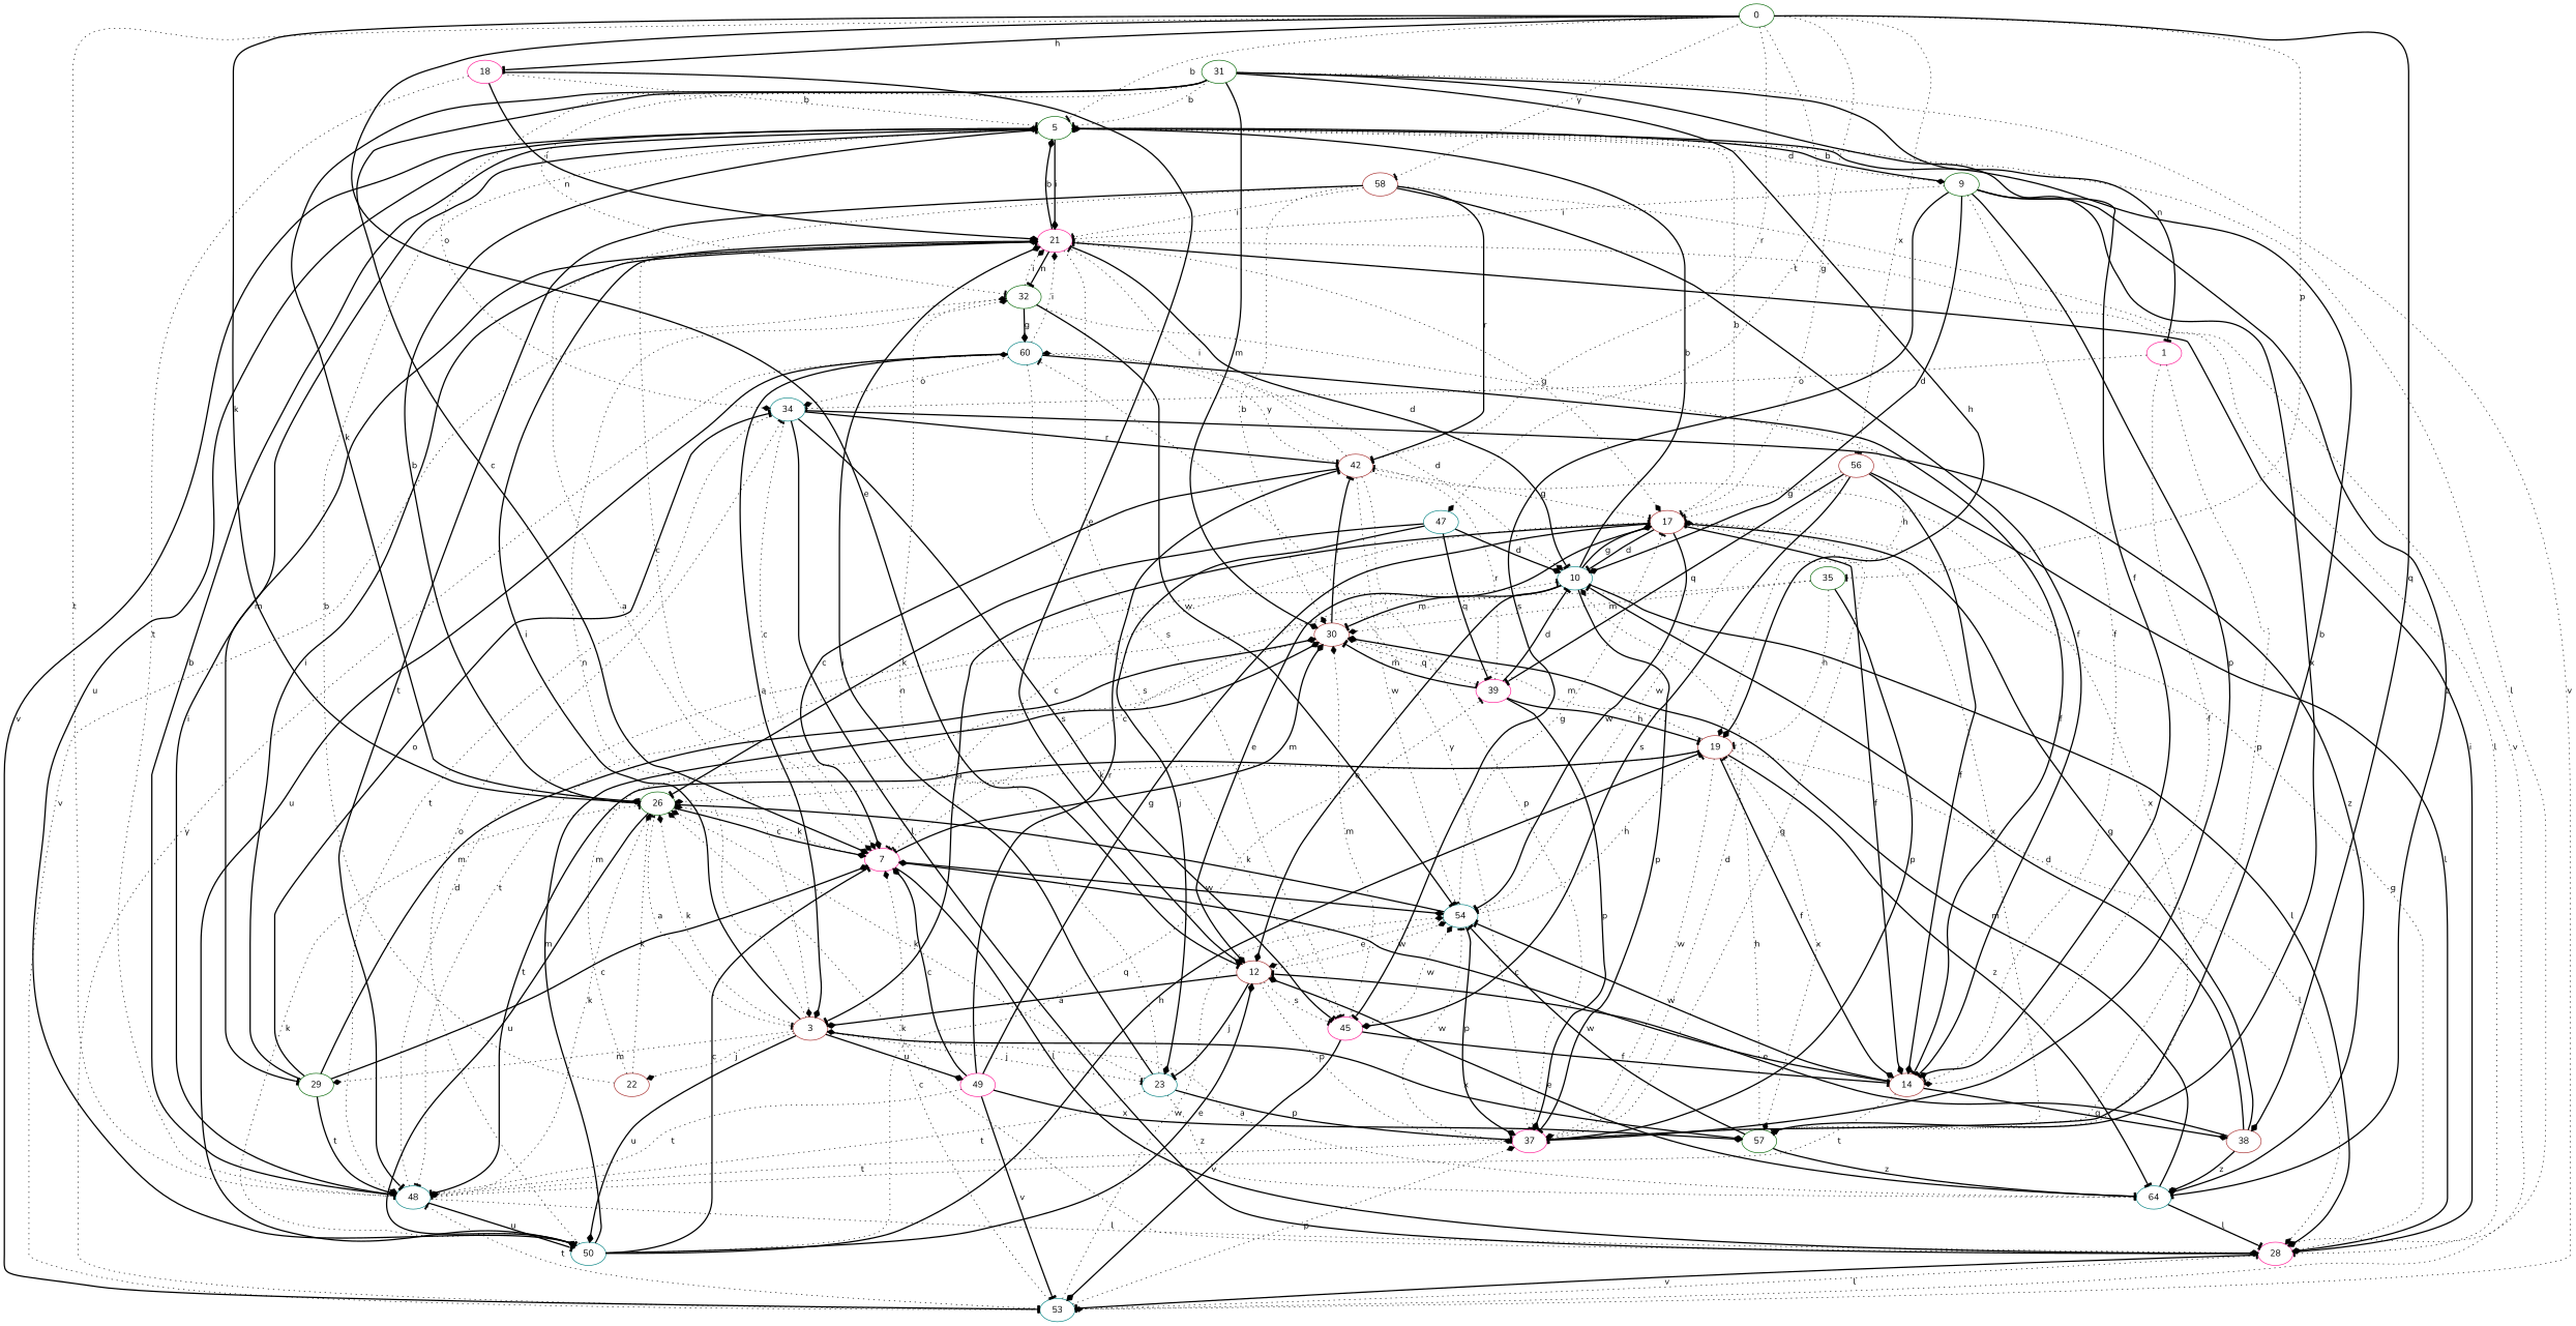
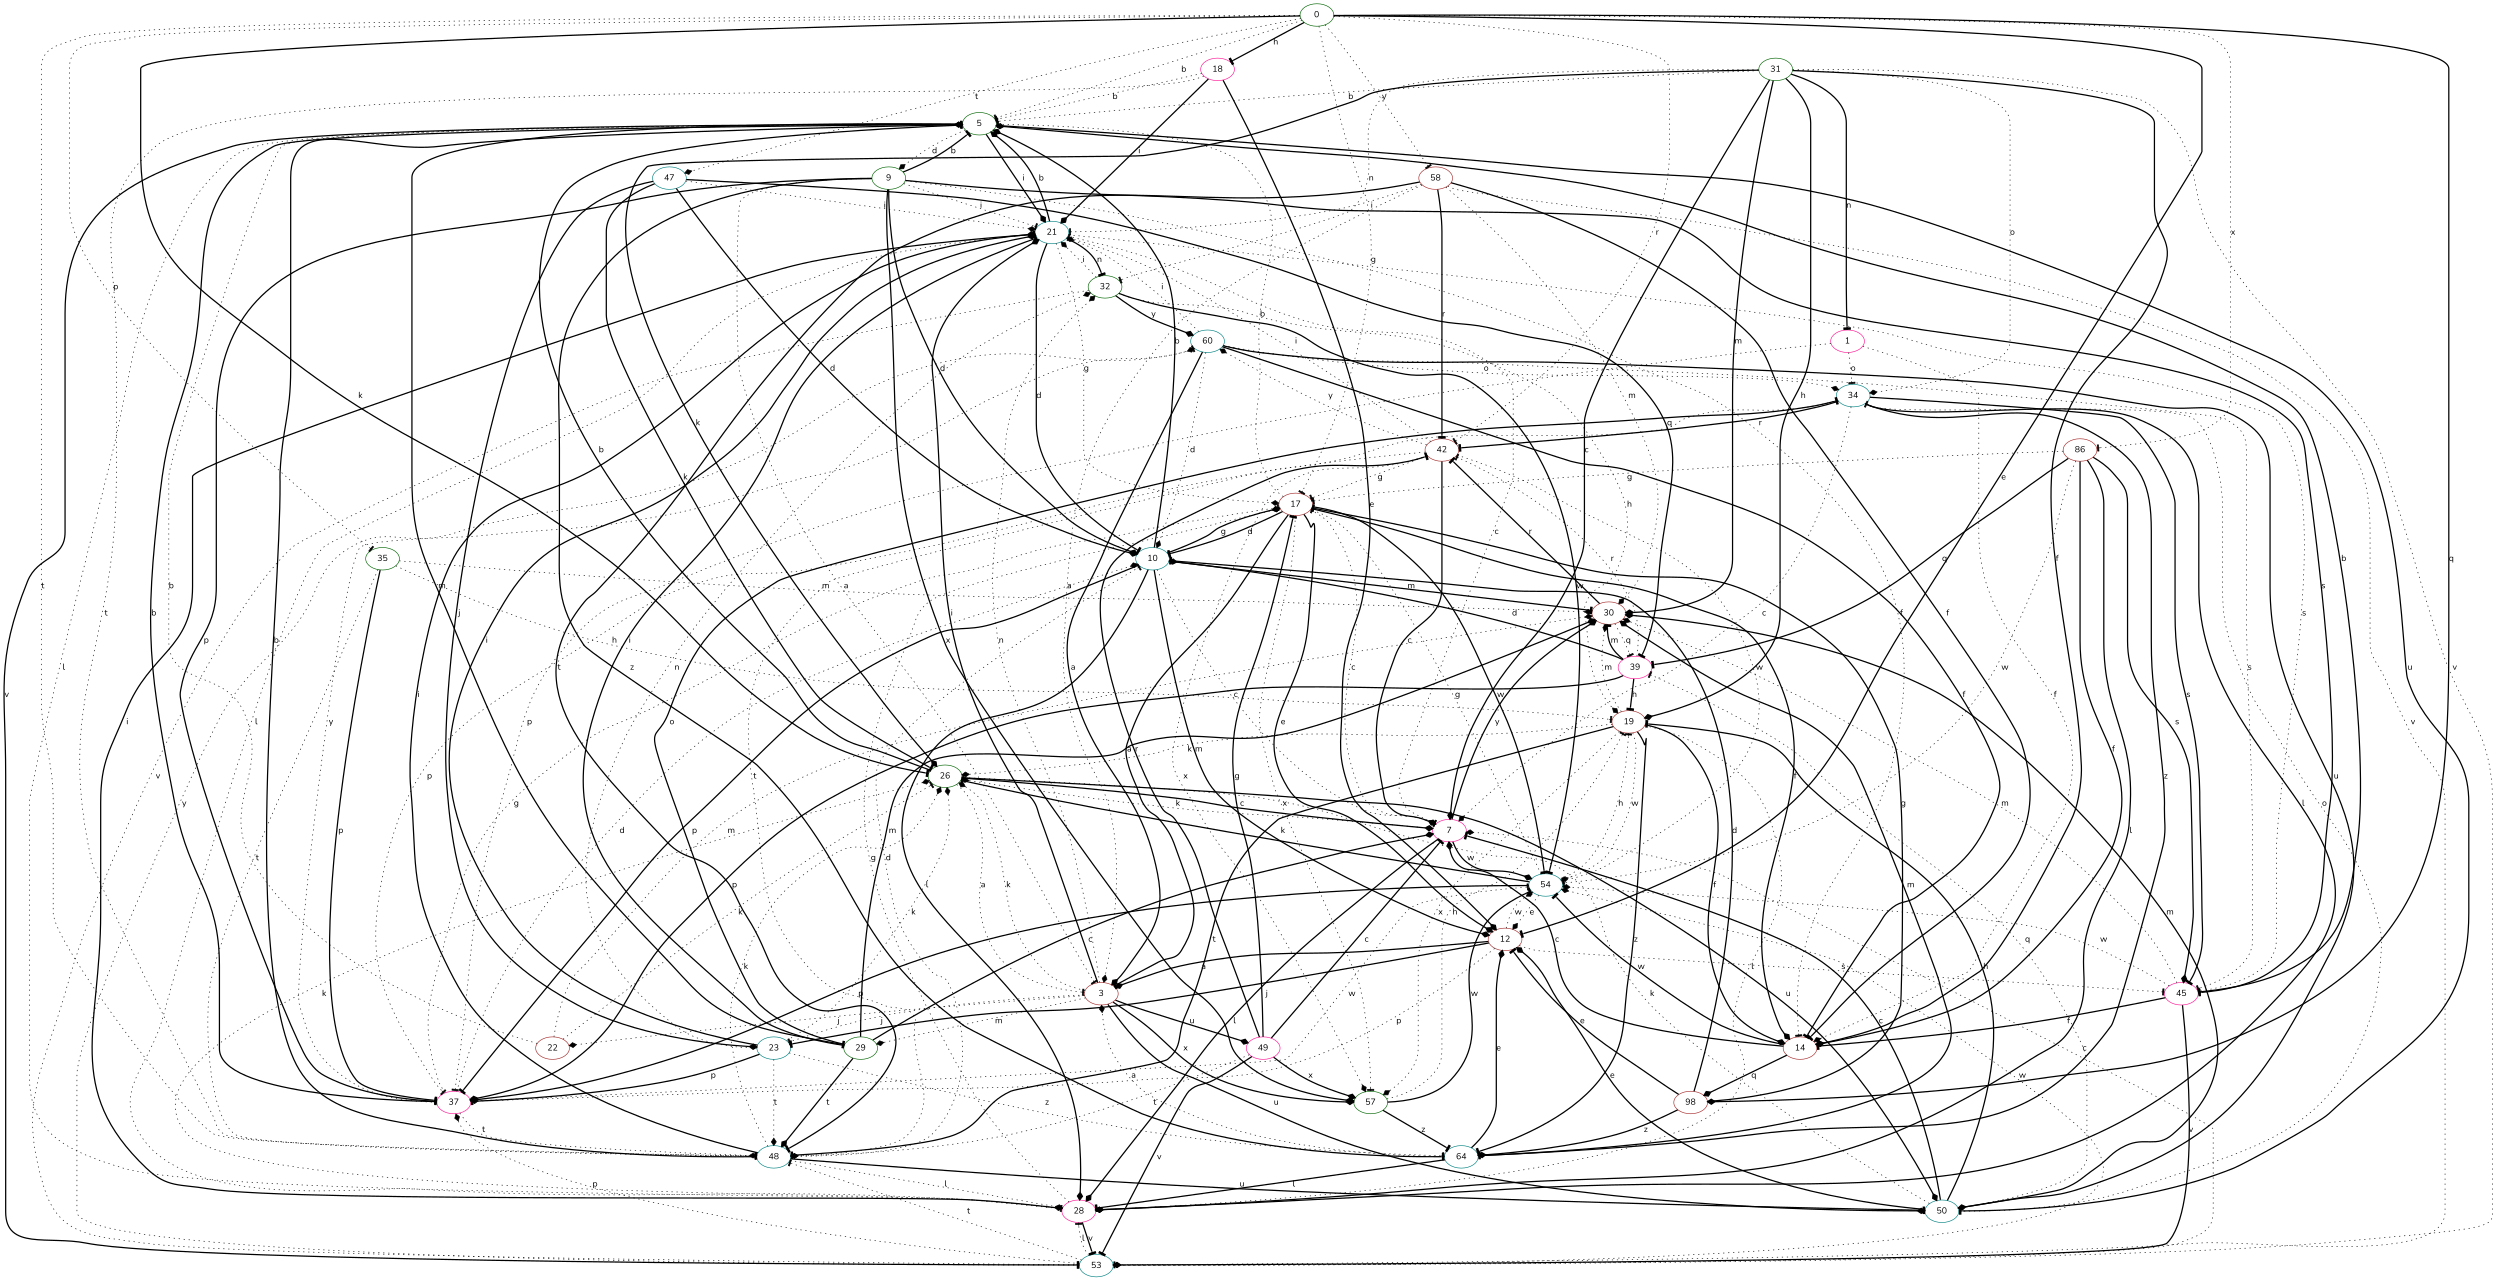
  strict digraph {
    fontname=Nunito
    node [color=brown fontname=Nunito]
    edge [arrowhead=tee fontname=Nunito style=bold]
    0 [color=darkgreen]
    5 [color=darkgreen]
    12
    17
    18 [color=deeppink]
    26 [color=darkgreen]
    35 [color=darkgreen]
-   38
+   38 [label=98]
    42
    47 [color=teal]
    48 [color=teal]
-   56
+   56 [label=86]
    58
-   21 [color=deeppink]
+   21 [color=teal]
    29 [color=darkgreen]
    50 [color=teal]
    9 [color=darkgreen]
    28 [color=deeppink]
    53 [color=teal]
    37 [color=deeppink]
    3
    23 [color=teal]
    54 [color=teal]
    45 [color=deeppink]
    14
    57 [color=darkgreen]
    7 [color=deeppink]
    10 [color=teal]
    30
    19
    64 [color=teal]
    60 [color=teal]
    39 [color=deeppink]
    1 [color=deeppink]
    34 [color=teal]
    31 [color=darkgreen]
    32 [color=darkgreen]
    22
    49 [color=deeppink]
    0 -> 5 [label=b style=dotted]
    0 -> 12 [label=e]
    0 -> 17 [label=g style=dotted]
    0 -> 18 [label=h]
    0 -> 26 [label=k]
    0 -> 35 [label=p style=dotted]
    0 -> 38 [arrowhead=diamond label=q]
    0 -> 42 [label=r style=dotted]
    0 -> 47 [arrowhead=diamond label=t style=dotted]
    0 -> 48 [label=t style=dotted]
    0 -> 56 [label=x style=dotted]
    0 -> 58 [label=y style=dotted]
    5 -> 21 [arrowhead=diamond label=i]
    5 -> 29 [label=m]
    5 -> 50 [label=u]
    5 -> 9 [arrowhead=diamond label=d style=dotted]
    5 -> 28 [arrowhead=diamond label=l style=dotted]
    5 -> 53 [label=v]
    12 -> 37 [arrowhead=diamond label=p style=dotted]
    12 -> 3 [arrowhead=diamond label=a]
    12 -> 23 [label=j]
    12 -> 54 [arrowhead=diamond label=w style=dotted]
    12 -> 45 [label=s style=dotted]
    17 -> 5 [label=b style=dotted]
    17 -> 12 [arrowhead=diamond label=e]
    17 -> 3 [label=a]
    17 -> 54 [label=w]
    17 -> 14 [arrowhead=diamond label=f]
    17 -> 57 [label=x style=dotted]
    17 -> 7 [label=c style=dotted]
    17 -> 10 [label=d]
    18 -> 5 [label=b style=dotted]
    18 -> 12 [arrowhead=diamond label=e]
    18 -> 48 [label=t style=dotted]
    18 -> 21 [arrowhead=diamond label=i]
    26 -> 5 [label=b]
    26 -> 50 [arrowhead=diamond label=u]
    26 -> 3 [label=a style=dotted]
    26 -> 7 [arrowhead=diamond label=c]
    35 -> 48 [label=t style=dotted]
    35 -> 37 [label=p]
    35 -> 30 [arrowhead=diamond label=m style=dotted]
    35 -> 19 [label=h style=dotted]
    38 -> 12 [label=e]
    38 -> 17 [label=g]
    38 -> 10 [label=d]
    38 -> 64 [arrowhead=diamond label=z]
    42 -> 17 [label=g style=dotted]
    42 -> 21 [label=i style=dotted]
    42 -> 37 [label=p style=dotted]
    42 -> 54 [label=w style=dotted]
    42 -> 57 [arrowhead=diamond label=x style=dotted]
    42 -> 7 [arrowhead=diamond label=c]
    42 -> 60 [arrowhead=diamond label=y style=dotted]
    47 -> 26 [label=k]
+   47 -> 21 [arrowhead=diamond label=i style=dotted]
    47 -> 23 [arrowhead=diamond label=j]
    47 -> 10 [arrowhead=diamond label=d]
    47 -> 39 [label=q]
    48 -> 5 [arrowhead=diamond label=b]
    48 -> 26 [arrowhead=diamond label=k style=dotted]
    48 -> 21 [arrowhead=diamond label=i]
    48 -> 50 [label=u]
    48 -> 28 [arrowhead=diamond label=l style=dotted]
    48 -> 10 [label=d style=dotted]
    56 -> 17 [label=g style=dotted]
    56 -> 28 [arrowhead=diamond label=l]
    56 -> 54 [label=w style=dotted]
    56 -> 45 [arrowhead=diamond label=s]
    56 -> 14 [arrowhead=diamond label=f]
    56 -> 39 [label=q]
    58 -> 42 [label=r]
    58 -> 48 [label=t]
    58 -> 21 [label=i style=dotted]
    58 -> 53 [label=v style=dotted]
    58 -> 3 [arrowhead=diamond label=a style=dotted]
    58 -> 14 [label=f]
-   58 -> 30 [arrowhead=diamond label=b style=dotted]
+   58 -> 30 [arrowhead=diamond label=m style=dotted]
    21 -> 5 [arrowhead=diamond label=b]
    21 -> 17 [arrowhead=diamond label=g style=dotted]
    21 -> 28 [label=l style=dotted]
    21 -> 45 [label=s style=dotted]
    21 -> 7 [arrowhead=diamond label=c style=dotted]
    21 -> 10 [label=d]
    21 -> 32 [label=n]
    29 -> 48 [arrowhead=diamond label=t]
    29 -> 21 [label=i]
    29 -> 7 [arrowhead=diamond label=c]
    29 -> 30 [arrowhead=diamond label=m]
    29 -> 34 [label=o]
    50 -> 12 [arrowhead=diamond label=e]
    50 -> 26 [label=k style=dotted]
    50 -> 7 [label=c]
    50 -> 30 [arrowhead=diamond label=m]
    50 -> 19 [label=h]
    50 -> 39 [label=q style=dotted]
    50 -> 34 [label=o style=dotted]
    9 -> 5 [label=b]
    9 -> 21 [label=i style=dotted]
    9 -> 37 [label=p]
+   9 -> 3 [label=a style=dotted]
    9 -> 45 [label=s]
    9 -> 14 [label=f style=dotted]
    9 -> 57 [arrowhead=diamond label=x]
    9 -> 10 [arrowhead=diamond label=d]
    9 -> 64 [label=z]
    28 -> 17 [arrowhead=diamond label=g style=dotted]
    28 -> 26 [arrowhead=diamond label=k style=dotted]
    28 -> 21 [label=i]
    28 -> 53 [label=v]
    53 -> 48 [label=t style=dotted]
    53 -> 28 [label=l style=dotted]
    53 -> 37 [arrowhead=diamond label=p style=dotted]
    53 -> 54 [arrowhead=diamond label=w style=dotted]
    53 -> 7 [arrowhead=diamond label=c style=dotted]
    53 -> 60 [arrowhead=diamond label=y style=dotted]
    37 -> 5 [label=b]
    37 -> 17 [label=g style=dotted]
    37 -> 48 [arrowhead=diamond label=t style=dotted]
    37 -> 54 [label=w style=dotted]
    37 -> 10 [arrowhead=diamond label=d style=dotted]
    37 -> 60 [label=y style=dotted]
    3 -> 26 [arrowhead=diamond label=k style=dotted]
    3 -> 21 [arrowhead=diamond label=i]
    3 -> 29 [arrowhead=diamond label=m style=dotted]
    3 -> 50 [arrowhead=diamond label=u]
    3 -> 23 [label=j style=dotted]
    3 -> 57 [arrowhead=diamond label=x]
    3 -> 32 [arrowhead=diamond label=n style=dotted]
    3 -> 22 [arrowhead=diamond label=j style=dotted]
    3 -> 49 [arrowhead=diamond label=u]
    23 -> 26 [arrowhead=diamond label=k style=dotted]
    23 -> 48 [arrowhead=diamond label=t style=dotted]
    23 -> 21 [arrowhead=diamond label=i]
    23 -> 37 [label=p]
    23 -> 64 [label=z style=dotted]
    23 -> 32 [arrowhead=diamond label=n style=dotted]
    54 -> 12 [arrowhead=diamond label=e style=dotted]
    54 -> 17 [label=g style=dotted]
    54 -> 26 [label=k]
    54 -> 37 [arrowhead=diamond label=p]
    54 -> 19 [label=h style=dotted]
+   45 -> 5 [arrowhead=diamond label=b]
    45 -> 53 [arrowhead=diamond label=v]
    45 -> 54 [arrowhead=diamond label=w style=dotted]
    45 -> 14 [label=f]
    45 -> 30 [arrowhead=diamond label=m style=dotted]
    14 -> 38 [arrowhead=diamond label=q]
-   14 -> 48 [label=t style=dotted]
    14 -> 54 [label=w]
    14 -> 7 [arrowhead=diamond label=c]
    57 -> 54 [label=w]
    57 -> 19 [label=h style=dotted]
    57 -> 64 [label=z]
    7 -> 26 [arrowhead=diamond label=k style=dotted]
    7 -> 28 [arrowhead=diamond label=l]
    7 -> 54 [arrowhead=diamond label=w]
-   7 -> 30 [arrowhead=diamond label=m]
+   7 -> 30 [arrowhead=diamond label=y]
    10 -> 5 [arrowhead=diamond label=b]
-   10 -> 12 [arrowhead=diamond label=e]
+   10 -> 12 [arrowhead=diamond label=m]
    10 -> 17 [arrowhead=diamond label=g]
    10 -> 28 [arrowhead=diamond label=l]
    10 -> 37 [label=p]
    10 -> 7 [label=c style=dotted]
    10 -> 30 [label=m]
    30 -> 42 [label=r]
    30 -> 39 [label=q style=dotted]
    19 -> 26 [arrowhead=diamond label=k style=dotted]
    19 -> 48 [label=t]
    19 -> 28 [arrowhead=diamond label=l style=dotted]
-   19 -> 37 [arrowhead=diamond label=w style=dotted]
+   19 -> 54 [arrowhead=diamond label=w style=dotted]
    19 -> 14 [arrowhead=diamond label=f]
    19 -> 57 [arrowhead=diamond label=x style=dotted]
    19 -> 30 [arrowhead=diamond label=m style=dotted]
    19 -> 64 [label=z]
    64 -> 12 [arrowhead=diamond label=e]
    64 -> 28 [label=l]
    64 -> 3 [arrowhead=diamond label=a style=dotted]
    64 -> 30 [arrowhead=diamond label=m]
    60 -> 21 [arrowhead=diamond label=i style=dotted]
    60 -> 50 [arrowhead=diamond label=u]
    60 -> 3 [arrowhead=diamond label=a]
    60 -> 45 [label=s style=dotted]
    60 -> 14 [label=f]
    60 -> 10 [arrowhead=diamond label=d style=dotted]
    60 -> 34 [arrowhead=diamond label=o style=dotted]
    39 -> 42 [label=r style=dotted]
    39 -> 37 [arrowhead=diamond label=p]
-   39 -> 10 [label=d]
+   39 -> 10 [arrowhead=diamond label=d]
    39 -> 30 [label=m]
    39 -> 19 [label=h]
    1 -> 37 [label=p style=dotted]
    1 -> 14 [arrowhead=diamond label=f style=dotted]
    1 -> 34 [label=o style=dotted]
    34 -> 42 [label=r]
    34 -> 48 [arrowhead=diamond label=t style=dotted]
    34 -> 28 [arrowhead=diamond label=l]
    34 -> 45 [label=s]
    34 -> 7 [arrowhead=diamond label=c style=dotted]
    34 -> 64 [label=z]
    31 -> 5 [label=b style=dotted]
    31 -> 26 [arrowhead=diamond label=k]
    31 -> 53 [arrowhead=diamond label=v style=dotted]
    31 -> 14 [arrowhead=diamond label=f]
    31 -> 7 [arrowhead=diamond label=c]
    31 -> 30 [arrowhead=diamond label=m]
    31 -> 19 [arrowhead=diamond label=h]
    31 -> 1 [label=n]
    31 -> 34 [arrowhead=diamond label=o style=dotted]
    31 -> 32 [label=n style=dotted]
    32 -> 21 [arrowhead=diamond label=i style=dotted]
    32 -> 53 [label=v style=dotted]
    32 -> 54 [label=w]
    32 -> 19 [arrowhead=diamond label=h style=dotted]
-   32 -> 60 [arrowhead=diamond label=g]
+   32 -> 60 [arrowhead=diamond label=y]
    22 -> 5 [arrowhead=diamond label=b style=dotted]
    22 -> 26 [label=k style=dotted]
    22 -> 30 [arrowhead=diamond label=m style=dotted]
    49 -> 17 [label=g]
    49 -> 42 [label=r]
    49 -> 48 [arrowhead=diamond label=t style=dotted]
    49 -> 53 [label=v]
    49 -> 57 [arrowhead=diamond label=x]
-   49 -> 7 [arrowhead=diamond label=c]
+   49 -> 7 [label=c]
  }
